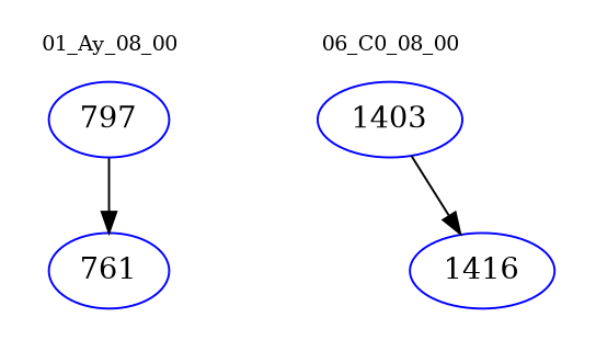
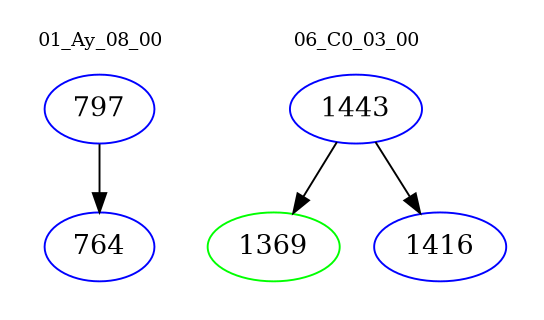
  digraph {
    node [color=blue]
    edge [color=black]
    n1 [label=797]
-   n2 [label=761]
-   n3 [label=1403]
+   n2 [label=764]
+   n3 [label=1443]
+   n4 [color=green label=1369]
    n5 [label=1416]
    subgraph cluster_1 {
      color=white
      fontsize=10
      label="01_Ay_08_00"
      n1
      n2
    }
    subgraph cluster_2 {
      color=white
      fontsize=10
-     label="06_C0_08_00"
+     label="06_C0_03_00"
      n3
+     n4
      n5
    }
    n1 -> n2
+   n3 -> n4
    n3 -> n5
  }
